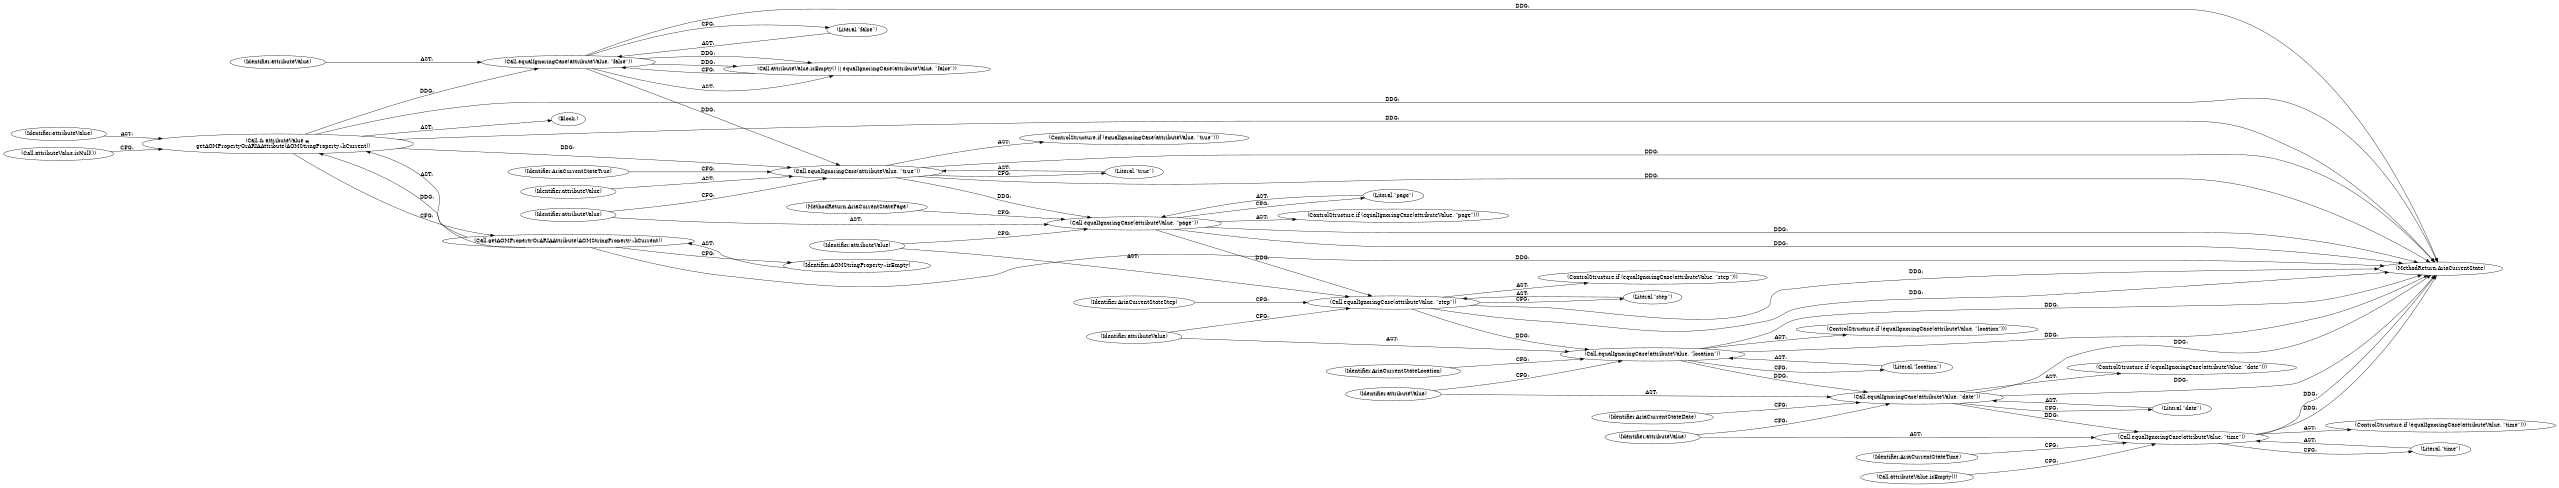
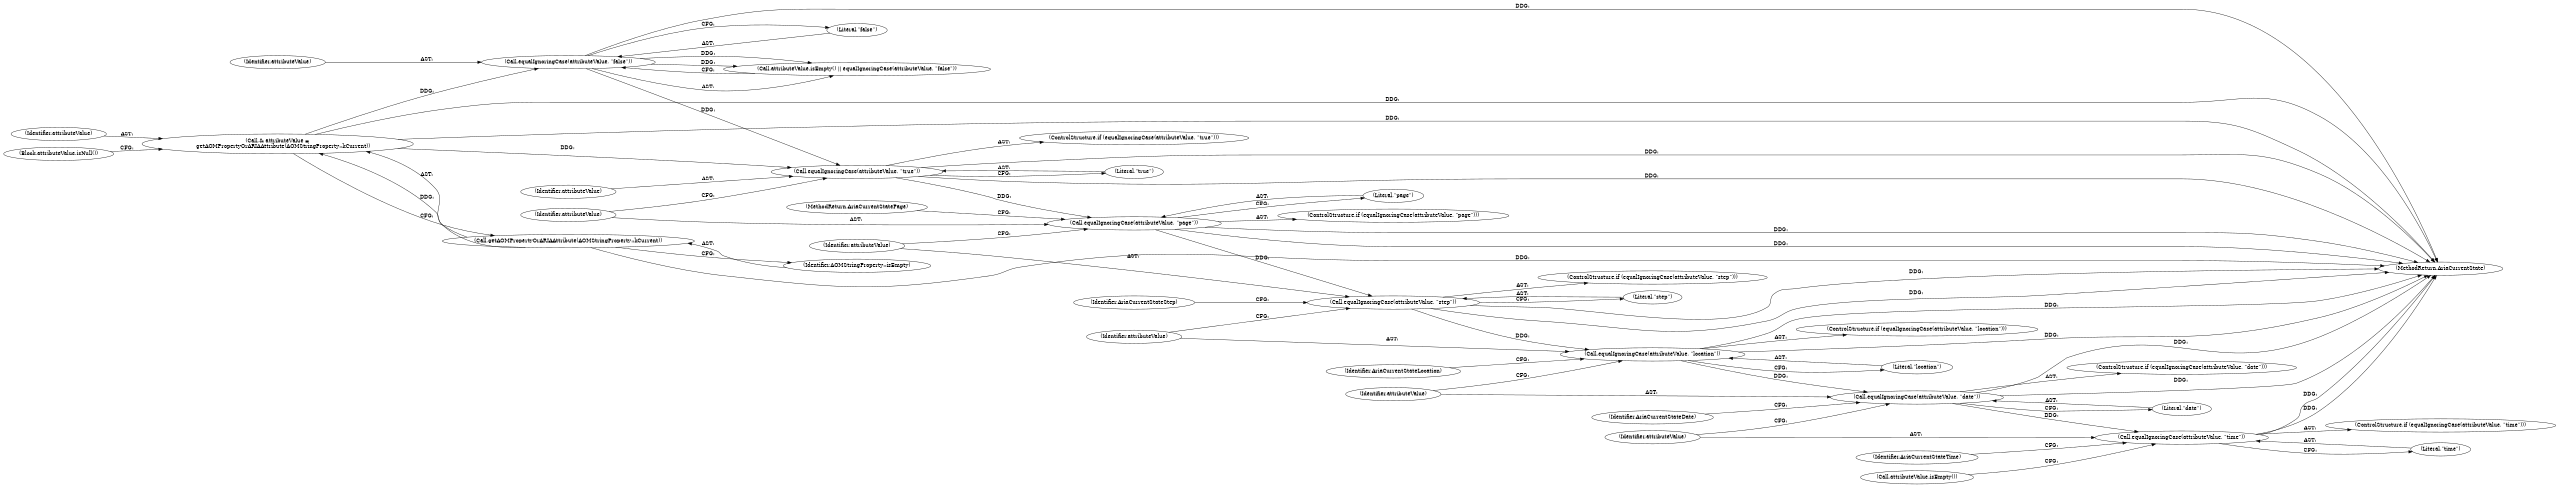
  digraph {
    rankdir=LR
    n1 [label="(Call,equalIgnoringCase(attributeValue, \"date\"))"]
    n2 [label="(Call,equalIgnoringCase(attributeValue, \"time\"))"]
    n3 [label="(ControlStructure,if (equalIgnoringCase(attributeValue, \"date\")))"]
    n4 [label="(Literal,\"date\")"]
    n5 [label="(MethodReturn,AriaCurrentState)"]
    n6 [label="(Literal,\"time\")"]
    n7 [label="(ControlStructure,if (equalIgnoringCase(attributeValue, \"time\")))"]
    n8 [label="(Call,equalIgnoringCase(attributeValue, \"location\"))"]
    n9 [label="(ControlStructure,if (equalIgnoringCase(attributeValue, \"location\")))"]
    n10 [label="(Literal,\"location\")"]
    n11 [label="(Call,equalIgnoringCase(attributeValue, \"step\"))"]
    n12 [label="(Literal,\"step\")"]
    n13 [label="(ControlStructure,if (equalIgnoringCase(attributeValue, \"step\")))"]
    n14 [label="(Call,equalIgnoringCase(attributeValue, \"page\"))"]
    n15 [label="(ControlStructure,if (equalIgnoringCase(attributeValue, \"page\")))"]
    n16 [label="(Literal,\"page\")"]
    n17 [label="(Call,equalIgnoringCase(attributeValue, \"true\"))"]
    n18 [label="(ControlStructure,if (equalIgnoringCase(attributeValue, \"true\")))"]
    n19 [label="(Literal,\"true\")"]
    n20 [label="(Call,& attributeValue =\n       getAOMPropertyOrARIAAttribute(AOMStringProperty::kCurrent))"]
    n21 [label="(Call,getAOMPropertyOrARIAAttribute(AOMStringProperty::kCurrent))"]
    n22 [label="(Call,equalIgnoringCase(attributeValue, \"false\"))"]
-   n23 [label="(Block,)"]
    n24 [label="(Identifier,AOMStringProperty::isEmpty)"]
    n25 [label="(Literal,\"false\")"]
    n26 [label="(Call,attributeValue.isEmpty() || equalIgnoringCase(attributeValue, \"false\"))"]
    n27 [label="(Identifier,attributeValue)"]
    n28 [label="(Identifier,AriaCurrentStateTime)"]
    n29 [label="(Identifier,attributeValue)"]
    n30 [label="(Identifier,attributeValue)"]
    n31 [label="(Identifier,attributeValue)"]
-   n32 [label="(Identifier,AriaCurrentStateTrue)"]
    n33 [label="(Identifier,AriaCurrentStateStep)"]
    n34 [label="(Call,attributeValue.isEmpty())"]
    n35 [label="(Identifier,attributeValue)"]
    n36 [label="(Identifier,attributeValue)"]
    n37 [label="(Identifier,AriaCurrentStateLocation)"]
-   n38 [label="(Call,attributeValue.isNull())"]
+   n38 [label="(Block,attributeValue.isNull())"]
    n39 [label="(Identifier,attributeValue)"]
    n40 [label="(Identifier,AriaCurrentStateDate)"]
    n41 [label="(MethodReturn,AriaCurrentStatePage)"]
    n42 [label="(Identifier,attributeValue)"]
    n1 -> n2 [label="DDG: "]
    n1 -> n3 [label="AST: "]
    n1 -> n4 [label="CFG: "]
    n1 -> n5 [label="DDG: "]
    n1 -> n5 [label="DDG: "]
    n2 -> n5 [label="DDG: "]
    n2 -> n5 [label="DDG: "]
    n2 -> n6 [label="CFG: "]
    n2 -> n7 [label="AST: "]
    n4 -> n1 [label="AST: "]
    n6 -> n2 [label="AST: "]
    n8 -> n1 [label="DDG: "]
    n8 -> n5 [label="DDG: "]
    n8 -> n5 [label="DDG: "]
    n8 -> n9 [label="AST: "]
    n8 -> n10 [label="CFG: "]
    n10 -> n8 [label="AST: "]
    n11 -> n5 [label="DDG: "]
    n11 -> n5 [label="DDG: "]
    n11 -> n8 [label="DDG: "]
    n11 -> n12 [label="CFG: "]
    n11 -> n13 [label="AST: "]
    n12 -> n11 [label="AST: "]
    n14 -> n5 [label="DDG: "]
    n14 -> n5 [label="DDG: "]
    n14 -> n11 [label="DDG: "]
    n14 -> n15 [label="AST: "]
    n14 -> n16 [label="CFG: "]
    n16 -> n14 [label="AST: "]
    n17 -> n5 [label="DDG: "]
    n17 -> n5 [label="DDG: "]
    n17 -> n14 [label="DDG: "]
    n17 -> n18 [label="AST: "]
    n17 -> n19 [label="CFG: "]
    n19 -> n17 [label="AST: "]
    n20 -> n5 [label="DDG: "]
    n20 -> n5 [label="DDG: "]
    n20 -> n17 [label="DDG: "]
    n20 -> n21 [label="CFG: "]
    n20 -> n22 [label="DDG: "]
-   n20 -> n23 [label="AST: "]
    n21 -> n5 [label="DDG: "]
    n21 -> n20 [label="AST: "]
    n21 -> n20 [label="DDG: "]
    n21 -> n24 [label="CFG: "]
    n22 -> n5 [label="DDG: "]
    n22 -> n17 [label="DDG: "]
    n22 -> n25 [label="CFG: "]
    n22 -> n26 [label="AST: "]
    n22 -> n26 [label="DDG: "]
    n22 -> n26 [label="DDG: "]
    n24 -> n21 [label="AST: "]
    n25 -> n22 [label="AST: "]
    n26 -> n22 [label="CFG: "]
    n27 -> n14 [label="AST: "]
    n27 -> n17 [label="CFG: "]
    n28 -> n2 [label="CFG: "]
    n29 -> n20 [label="AST: "]
    n30 -> n1 [label="AST: "]
    n30 -> n8 [label="CFG: "]
    n31 -> n8 [label="AST: "]
    n31 -> n11 [label="CFG: "]
-   n32 -> n17 [label="CFG: "]
    n33 -> n11 [label="CFG: "]
    n34 -> n2 [label="CFG: "]
    n35 -> n11 [label="AST: "]
    n35 -> n14 [label="CFG: "]
    n36 -> n22 [label="AST: "]
    n37 -> n8 [label="CFG: "]
    n38 -> n20 [label="CFG: "]
    n39 -> n17 [label="AST: "]
    n40 -> n1 [label="CFG: "]
    n41 -> n14 [label="CFG: "]
    n42 -> n1 [label="CFG: "]
    n42 -> n2 [label="AST: "]
  }
